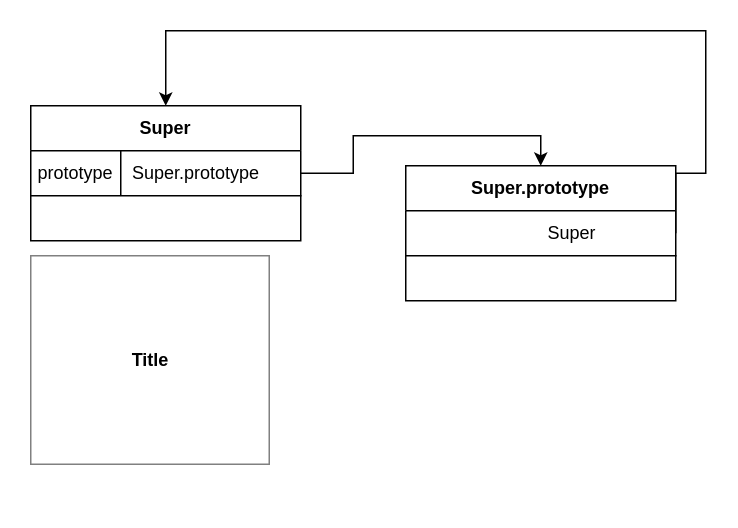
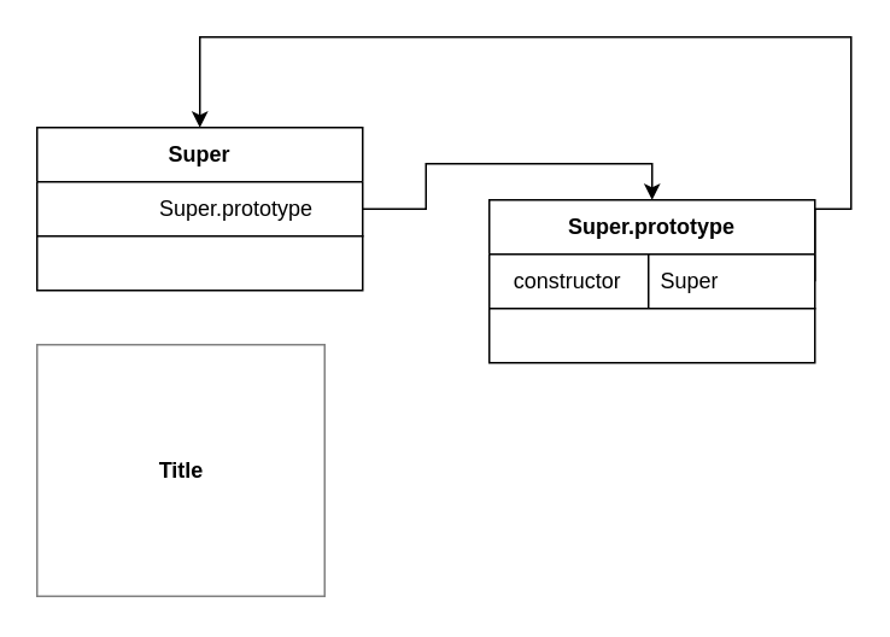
  <mxCell id="0" />
  <mxCell id="1" parent="0" />
  <mxCell id="2" style="edgeStyle=orthogonalEdgeStyle;rounded=0;orthogonalLoop=1;jettySize=auto;html=1;entryX=0.5;entryY=0;entryDx=0;entryDy=0;exitX=1;exitY=0.5;exitDx=0;exitDy=0;" edge="1" parent="1" source="12" target="5"><mxGeometry relative="1" as="geometry"><Array as="points"><mxPoint x="470" y="115" /><mxPoint x="470" y="20" /><mxPoint x="110" y="20" /></Array></mxGeometry></mxCell>
  <mxCell id="3" style="edgeStyle=orthogonalEdgeStyle;rounded=0;orthogonalLoop=1;jettySize=auto;html=1;exitX=1;exitY=0.5;exitDx=0;exitDy=0;entryX=0.5;entryY=0;entryDx=0;entryDy=0;" edge="1" parent="1" source="6" target="11"><mxGeometry relative="1" as="geometry" /></mxCell>
  <mxCell id="4" value="" style="group" vertex="1" connectable="0" parent="1"><mxGeometry x="20" y="70" width="180" height="90" as="geometry" /></mxCell>
  <mxCell id="5" value="Super" style="shape=table;html=1;whiteSpace=wrap;startSize=30;container=1;collapsible=0;childLayout=tableLayout;fixedRows=1;rowLines=0;fontStyle=1;align=center;" vertex="1" parent="4"><mxGeometry width="180" height="90" as="geometry" /></mxCell>
  <mxCell id="6" value="" style="shape=partialRectangle;html=1;whiteSpace=wrap;collapsible=0;dropTarget=0;pointerEvents=0;fillColor=none;top=0;left=0;bottom=1;right=0;points=[[0,0.5],[1,0.5]];portConstraint=eastwest;" vertex="1" parent="5"><mxGeometry y="30" width="180" height="30" as="geometry" /></mxCell>
- <mxCell id="7" value="prototype" style="shape=partialRectangle;html=1;whiteSpace=wrap;connectable=0;fillColor=none;top=0;left=0;bottom=0;right=0;overflow=hidden;" vertex="1" parent="6"><mxGeometry width="60" height="30" as="geometry" /></mxCell>
  <mxCell id="8" value="&lt;span style=&quot;text-align: center&quot;&gt;Super.prototype&lt;/span&gt;" style="shape=partialRectangle;html=1;whiteSpace=wrap;connectable=0;fillColor=none;top=0;left=0;bottom=0;right=0;align=left;spacingLeft=6;overflow=hidden;" vertex="1" parent="6"><mxGeometry x="60" width="120" height="30" as="geometry" /></mxCell>
- <mxCell id="9" value="&lt;table border=&quot;1&quot; width=&quot;100%&quot; cellpadding=&quot;4&quot; style=&quot;width: 100% ; height: 100% ; border-collapse: collapse&quot;&gt;&lt;tbody&gt;&lt;tr&gt;&lt;th align=&quot;center&quot;&gt;&lt;b&gt;Title&lt;/b&gt;&lt;/th&gt;&lt;/tr&gt;&lt;/tbody&gt;&lt;/table&gt;" style="text;html=1;strokeColor=none;fillColor=none;overflow=fill;" vertex="1" parent="1"><mxGeometry x="20" y="170" width="160" height="140" as="geometry" /></mxCell>
+ <mxCell id="9" value="&lt;table border=&quot;1&quot; width=&quot;100%&quot; cellpadding=&quot;4&quot; style=&quot;width: 100% ; height: 100% ; border-collapse: collapse&quot;&gt;&lt;tbody&gt;&lt;tr&gt;&lt;th align=&quot;center&quot;&gt;&lt;b&gt;Title&lt;/b&gt;&lt;/th&gt;&lt;/tr&gt;&lt;/tbody&gt;&lt;/table&gt;" style="text;html=1;strokeColor=none;fillColor=none;overflow=fill;" vertex="1" parent="1"><mxGeometry x="20" y="190" width="160" height="140" as="geometry" /></mxCell>
  <mxCell id="10" value="" style="group" vertex="1" connectable="0" parent="1"><mxGeometry x="270" y="110" width="180" height="90" as="geometry" /></mxCell>
  <mxCell id="11" value="Super.prototype" style="shape=table;html=1;whiteSpace=wrap;startSize=30;container=1;collapsible=0;childLayout=tableLayout;fixedRows=1;rowLines=0;fontStyle=1;align=center;" vertex="1" parent="10"><mxGeometry width="180" height="90" as="geometry" /></mxCell>
  <mxCell id="12" value="" style="shape=partialRectangle;html=1;whiteSpace=wrap;collapsible=0;dropTarget=0;pointerEvents=0;fillColor=none;top=0;left=0;bottom=1;right=0;points=[[0,0.5],[1,0.5]];portConstraint=eastwest;" vertex="1" parent="11"><mxGeometry y="30" width="180" height="30" as="geometry" /></mxCell>
+ <mxCell id="13" value="constructor" style="shape=partialRectangle;html=1;whiteSpace=wrap;connectable=0;fillColor=none;top=0;left=0;bottom=0;right=0;overflow=hidden;container=1;" vertex="1" parent="12"><mxGeometry width="87" height="30" as="geometry"><mxRectangle width="88" height="30" as="alternateBounds" /></mxGeometry></mxCell>
  <mxCell id="14" value="&lt;span style=&quot;text-align: center&quot;&gt;Super&lt;/span&gt;" style="shape=partialRectangle;html=1;whiteSpace=wrap;connectable=0;fillColor=none;top=0;left=0;bottom=0;right=0;align=left;spacingLeft=6;overflow=hidden;" vertex="1" parent="12"><mxGeometry x="87" width="93" height="30" as="geometry" /></mxCell>
